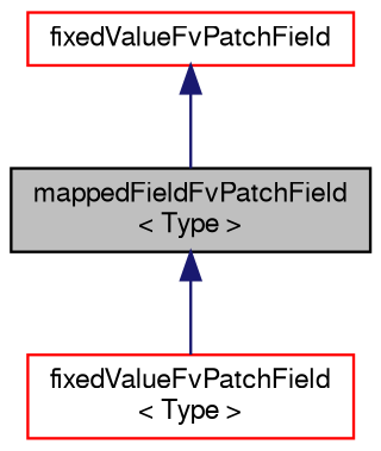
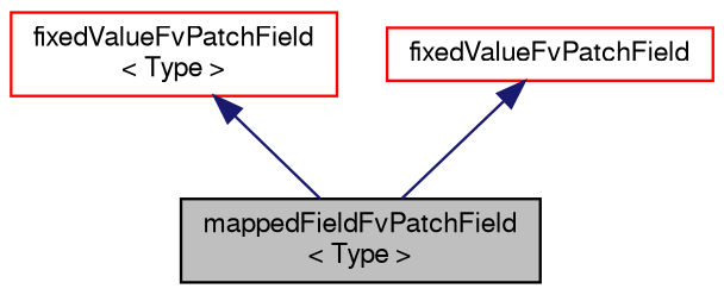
  digraph {
    node [color=red fontname=FreeSans fontsize=10 shape=record]
    edge [color=midnightblue dir=back fontname=FreeSans fontsize=10 labelfontname=FreeSans labelfontsize=10 style=solid]
    n1 [color=black fillcolor=grey75 fontcolor=black height=0.2 label="mappedFieldFvPatchField\l\< Type \>" style=filled width=0.4]
    n2 [height=0.2 label="fixedValueFvPatchField\l\< Type \>" width=0.4]
    n3 [height=0.2 label=fixedValueFvPatchField width=0.4]
-   n1 -> n2
+   n2 -> n1
    n3 -> n1
  }
